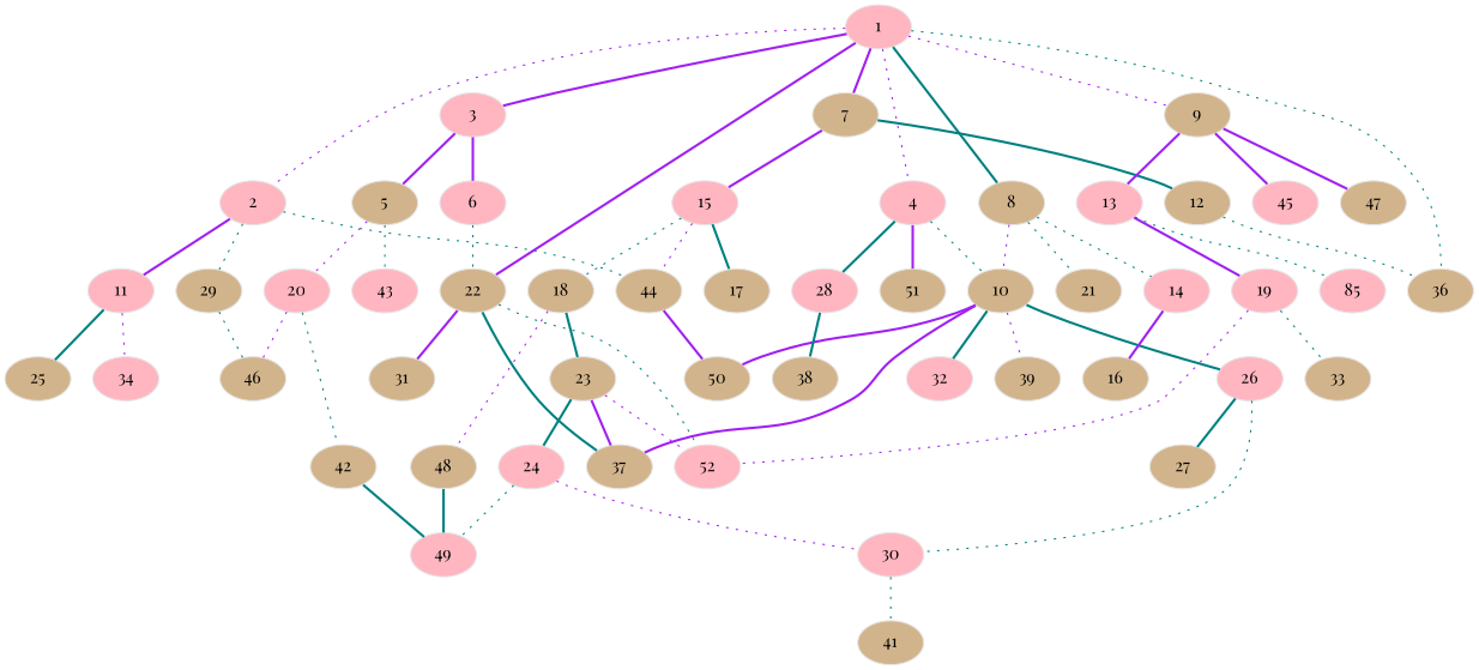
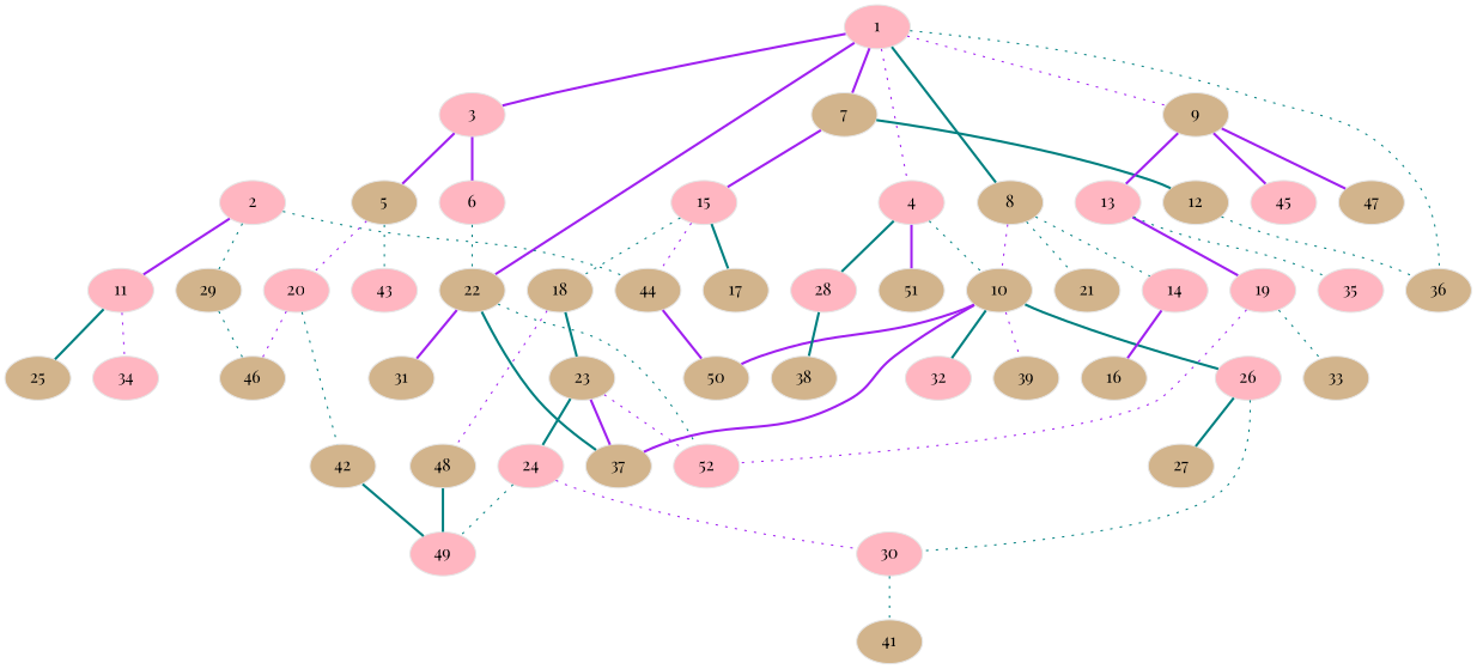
  graph {
    fontname="Playfair Display"
    node [color=gray90 fillcolor=tan fontname="Playfair Display" style=filled]
    edge [color=teal fontname="Playfair Display" style=bold]
    1 [fillcolor=lightpink]
    2 [fillcolor=lightpink]
    3 [fillcolor=lightpink]
    4 [fillcolor=lightpink]
    7
    8
    9
    22
    36
    11 [fillcolor=lightpink]
    29
    44
    5
    6 [fillcolor=lightpink]
    10
    28 [fillcolor=lightpink]
    51
    12
    15 [fillcolor=lightpink]
    14 [fillcolor=lightpink]
    21
    13 [fillcolor=lightpink]
    45 [fillcolor=lightpink]
    47
    37
    52 [fillcolor=lightpink]
    31
    25
    34 [fillcolor=lightpink]
    46
    50
    20 [fillcolor=lightpink]
    43 [fillcolor=lightpink]
    26 [fillcolor=lightpink]
    32 [fillcolor=lightpink]
    39
    38
    42
    17
    18
    16
    19 [fillcolor=lightpink]
-   35 [fillcolor=lightpink label=85]
+   35 [fillcolor=lightpink]
    30 [fillcolor=lightpink]
    27
    33
    23
    48
    24 [fillcolor=lightpink]
    49 [fillcolor=lightpink]
    41
-   1 -- 2 [color=purple style=dotted]
    1 -- 3 [color=purple]
    1 -- 4 [color=purple style=dotted]
    1 -- 7 [color=purple]
    1 -- 8
    1 -- 9 [color=purple style=dotted]
    1 -- 22 [color=purple]
    1 -- 36 [style=dotted]
    2 -- 11 [color=purple]
    2 -- 29 [style=dotted]
    2 -- 44 [style=dotted]
    3 -- 5 [color=purple]
    3 -- 6 [color=purple]
    4 -- 10 [style=dotted]
    4 -- 28
    4 -- 51 [color=purple]
    7 -- 12
    7 -- 15 [color=purple]
    8 -- 10 [color=purple style=dotted]
    8 -- 14 [style=dotted]
    8 -- 21 [style=dotted]
    9 -- 13 [color=purple]
    9 -- 45 [color=purple]
    9 -- 47 [color=purple]
    22 -- 37
    22 -- 52 [style=dotted]
    22 -- 31 [color=purple]
    11 -- 25
    11 -- 34 [color=purple style=dotted]
    29 -- 46 [style=dotted]
    44 -- 50 [color=purple]
    5 -- 20 [color=purple style=dotted]
    5 -- 43 [style=dotted]
    6 -- 22 [style=dotted]
    10 -- 37 [color=purple]
    10 -- 50 [color=purple]
    10 -- 26
    10 -- 32
    10 -- 39 [color=purple style=dotted]
    28 -- 38
    12 -- 36 [style=dotted]
    15 -- 44 [color=purple style=dotted]
    15 -- 17
    15 -- 18 [style=dotted]
    14 -- 16 [color=purple]
    13 -- 19 [color=purple]
    13 -- 35 [style=dotted]
    20 -- 46 [color=purple style=dotted]
    20 -- 42 [style=dotted]
    26 -- 30 [style=dotted]
    26 -- 27
    42 -- 49
    18 -- 23
    18 -- 48 [color=purple style=dotted]
    19 -- 52 [color=purple style=dotted]
    19 -- 33 [style=dotted]
    30 -- 41 [style=dotted]
    23 -- 37 [color=purple]
    23 -- 52 [color=purple style=dotted]
    23 -- 24
    48 -- 49
    24 -- 30 [color=purple style=dotted]
    24 -- 49 [style=dotted]
  }
